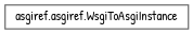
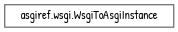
  digraph {
    rankdir=TB
    fontname="Patrick Hand"
-   n1 [color=grey40 fillcolor=white fontname="Patrick Hand" fontsize=10 height=0.2 label="asgiref.asgiref.WsgiToAsgiInstance" shape=box style=filled width=0.4]
+   n1 [color=grey40 fillcolor=white fontname="Patrick Hand" fontsize=10 height=0.2 label="asgiref.wsgi.WsgiToAsgiInstance" shape=box style=filled width=0.4]
  }
